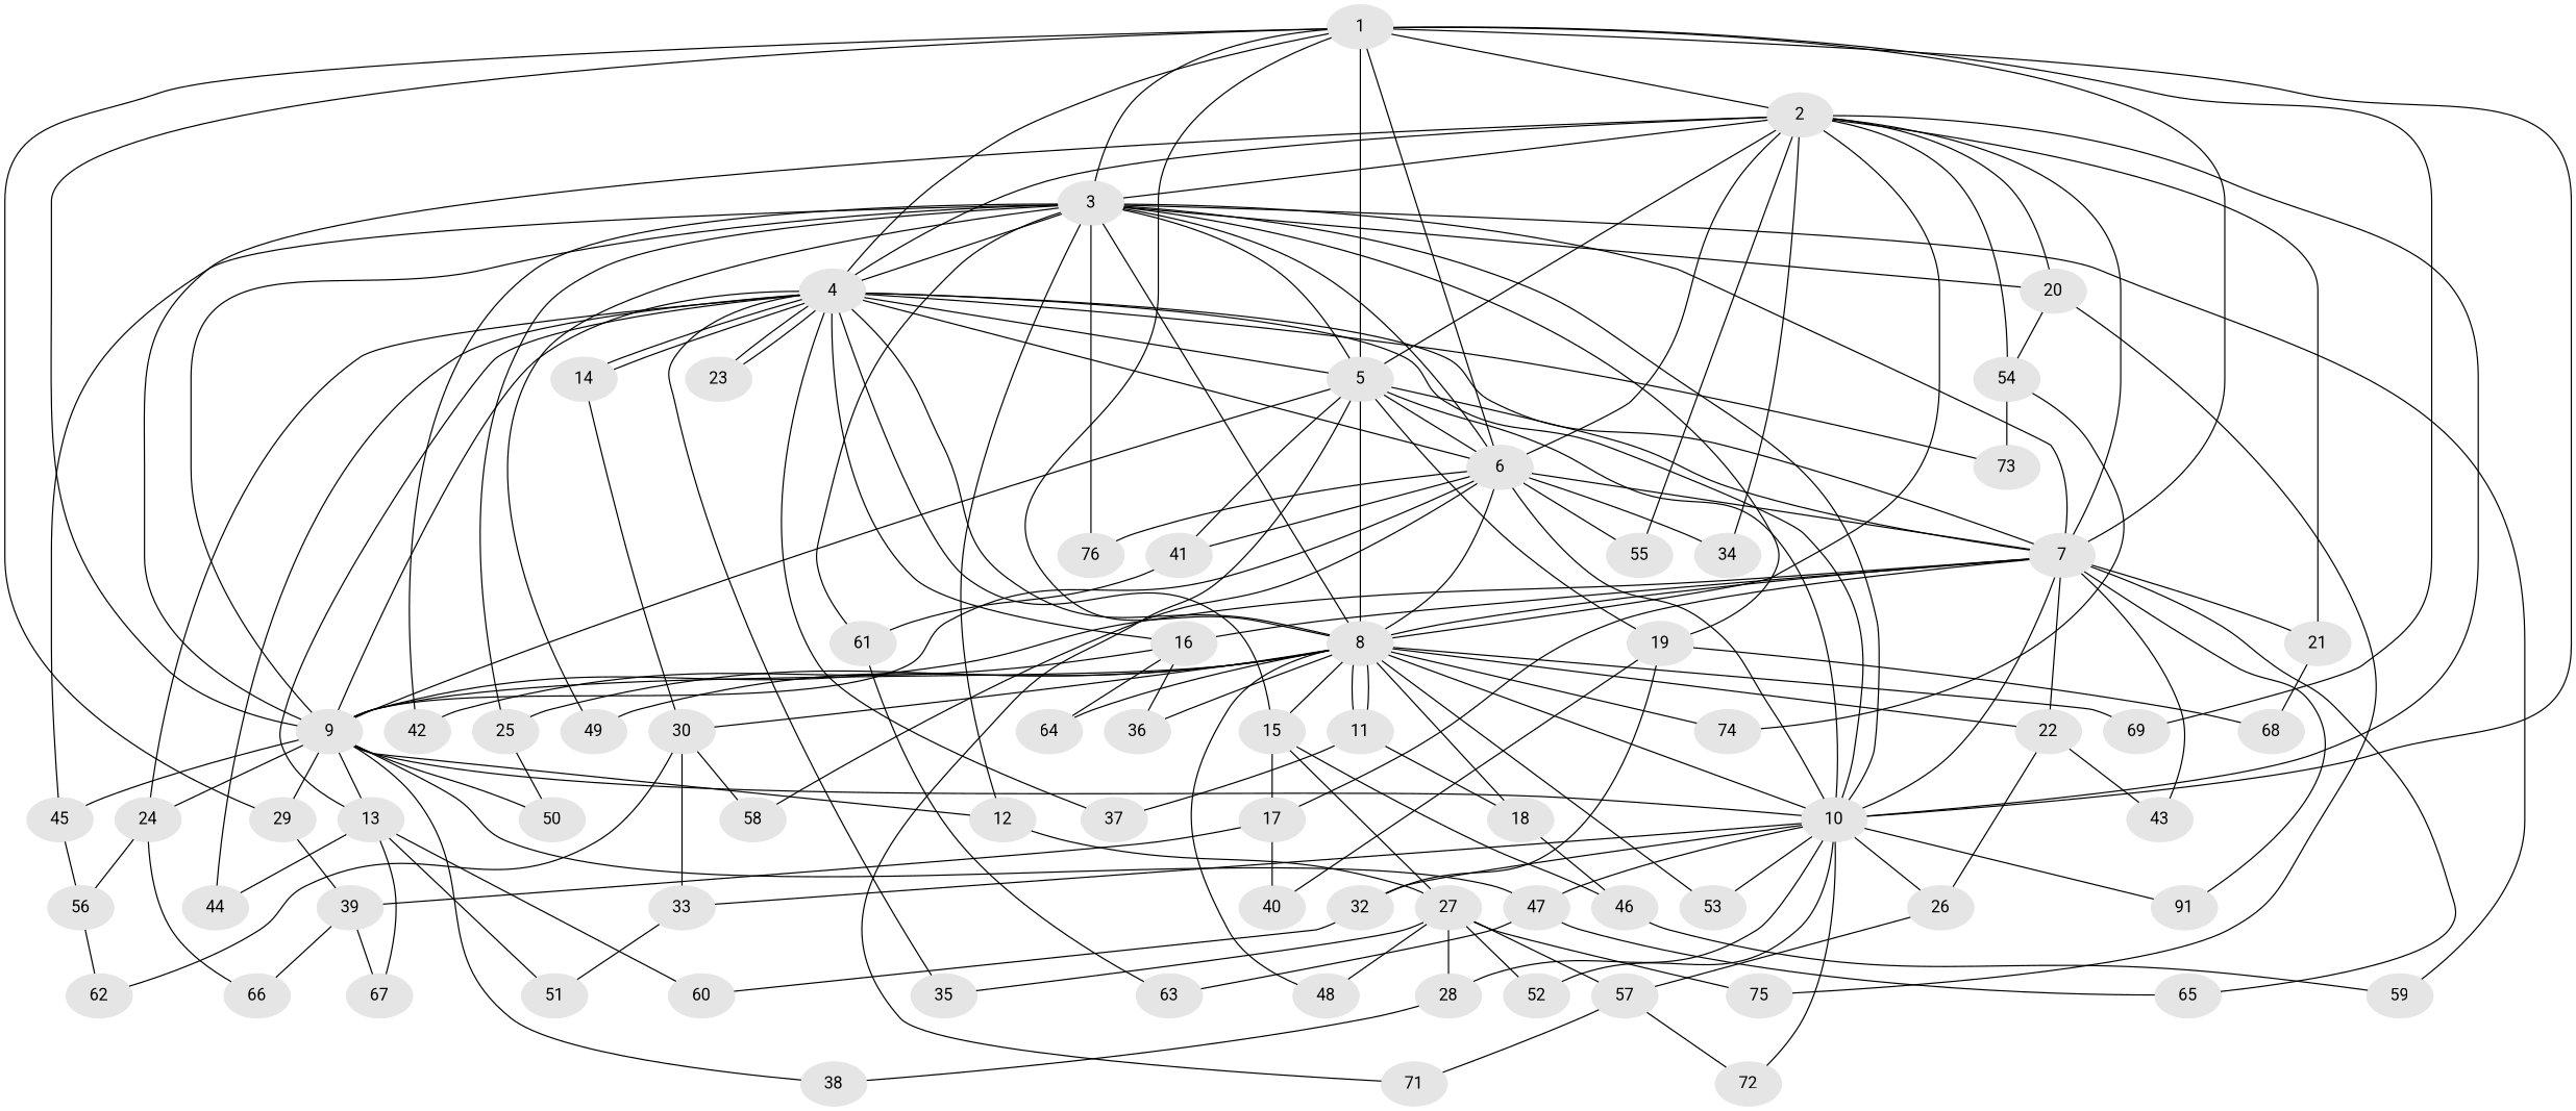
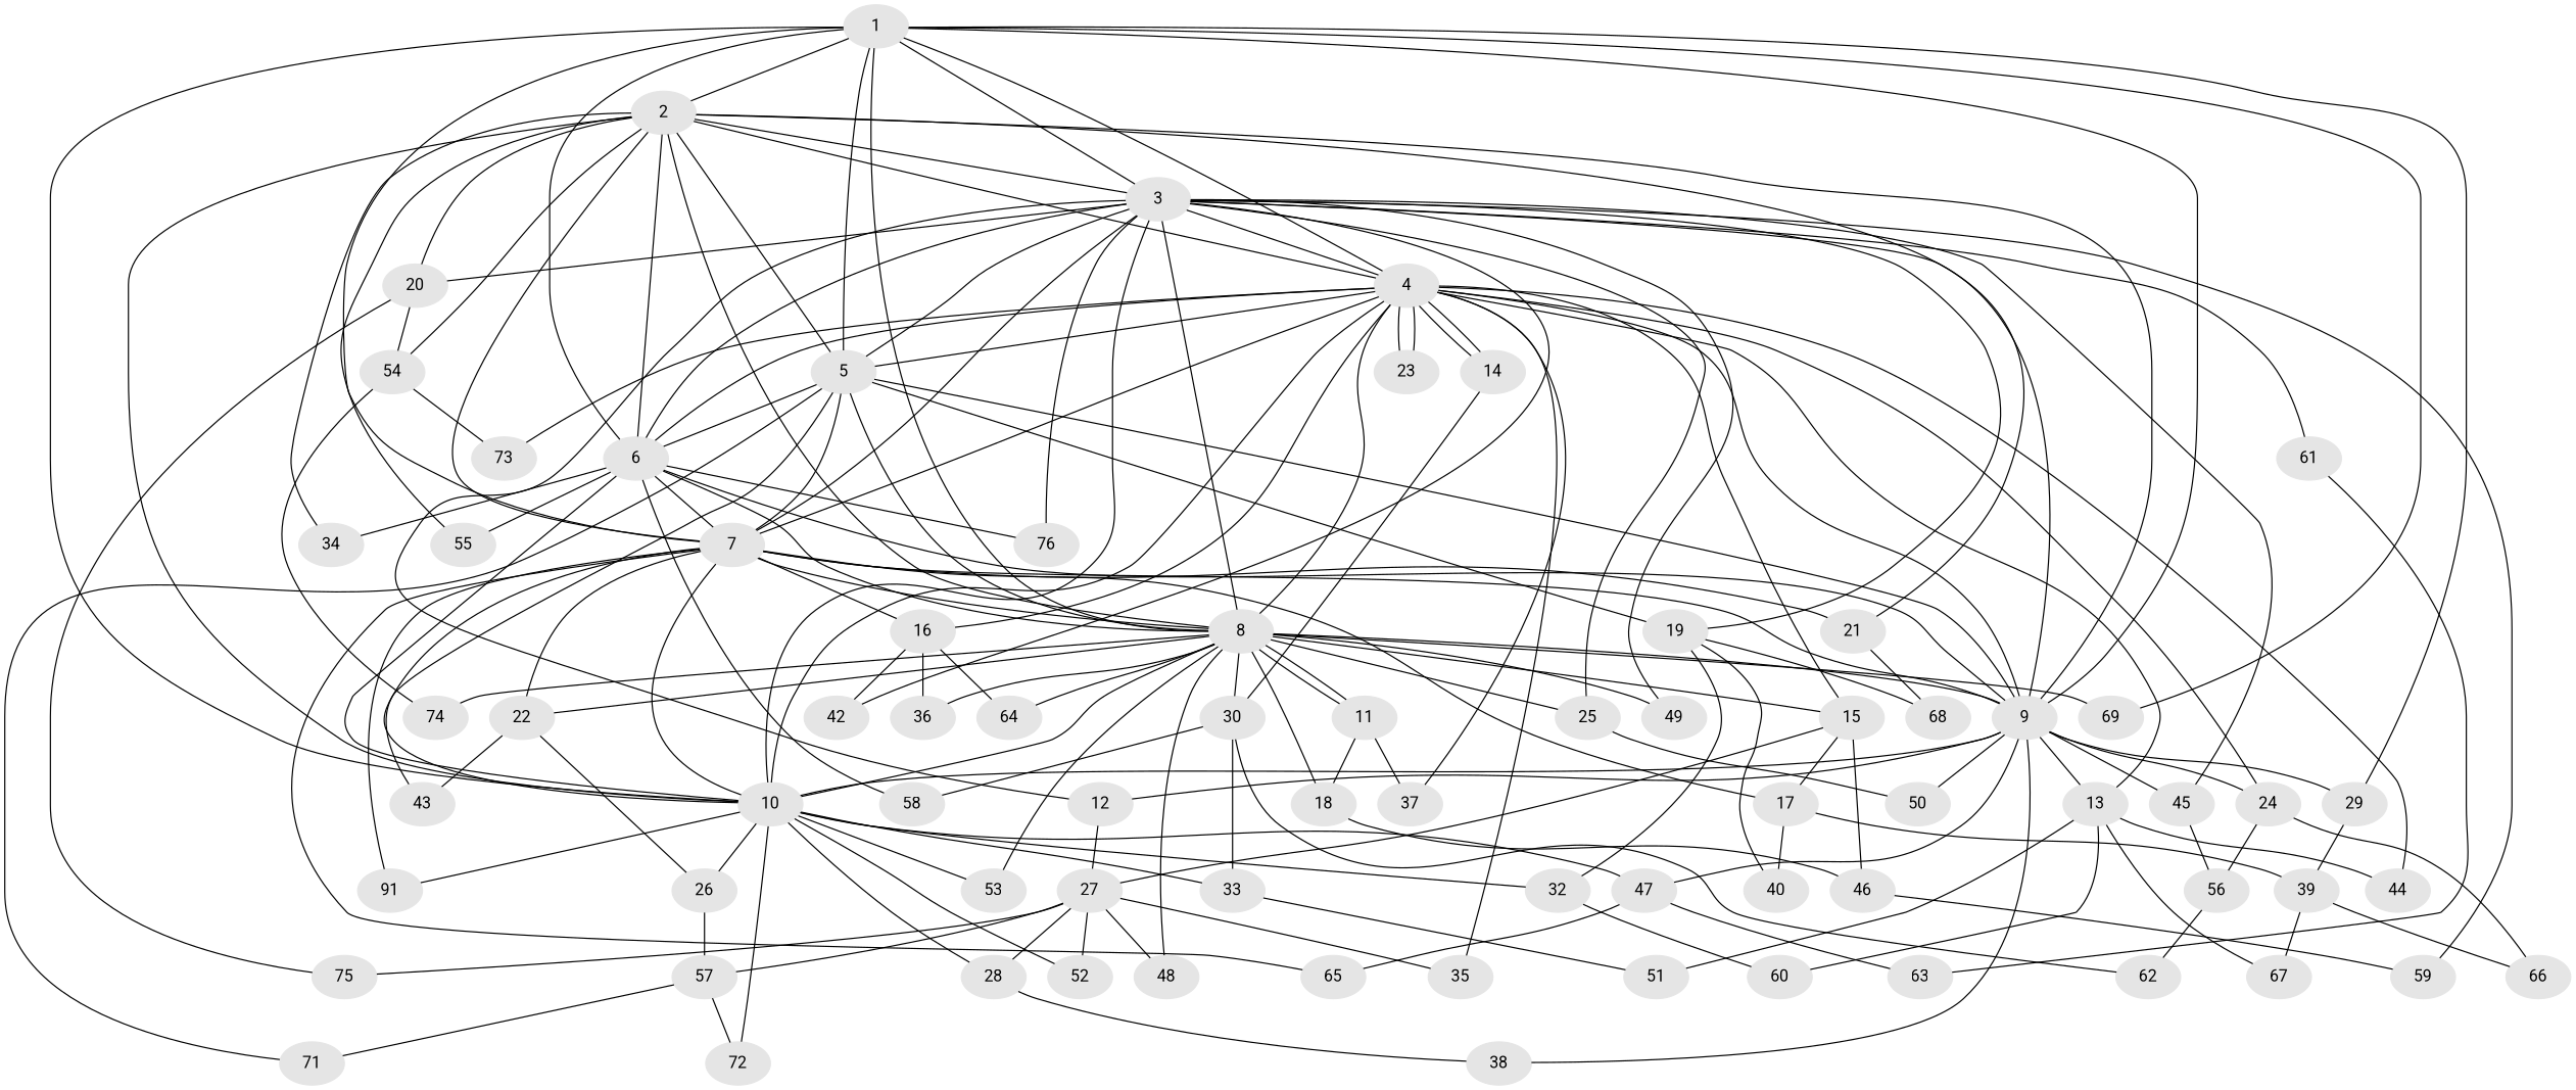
  graph {
    fontname=Roboto
    node [color=gray90 fontname=Roboto style=filled]
    edge [fontname=Roboto]
    1
    2
    3
    4
    5
    6
    7
    8
    9
    10
    29
    69
    20
    21
    34
    54
    55
    12
    19
    25
    42
    45
    49
    59
    61
    76
    13
    14
    15
    16
    23
    24
    35
    37
    44
    73
-   41
    71
    58
    17
    22
    n42 [label=91]
    43
    65
    11
    18
    30
    36
    48
    53
    64
    74
    38
    47
    50
    26
    28
    32
    33
    52
    72
    39
    75
    68
    27
    40
    56
    63
    51
    60
    67
    46
    66
    62
    57
    1 -- 2
    1 -- 3
    1 -- 4
    1 -- 5
    1 -- 6
    1 -- 7
    1 -- 8
    1 -- 9
    1 -- 10
    1 -- 29
    1 -- 69
    2 -- 3
    2 -- 4
    2 -- 5
    2 -- 6
    2 -- 7
    2 -- 8
    2 -- 9
    2 -- 10
    2 -- 20
    2 -- 21
    2 -- 34
    2 -- 54
    2 -- 55
    3 -- 4
    3 -- 5
    3 -- 6
    3 -- 7
    3 -- 8
    3 -- 9
    3 -- 10
    3 -- 20
    3 -- 12
    3 -- 19
    3 -- 25
    3 -- 42
    3 -- 45
    3 -- 49
    3 -- 59
    3 -- 61
    3 -- 76
    4 -- 5
    4 -- 6
    4 -- 7
    4 -- 8
    4 -- 9
    4 -- 10
    4 -- 13
    4 -- 14
    4 -- 14
    4 -- 15
    4 -- 16
    4 -- 23
    4 -- 23
    4 -- 24
    4 -- 35
    4 -- 37
    4 -- 44
    4 -- 73
    5 -- 6
    5 -- 7
    5 -- 8
    5 -- 9
    5 -- 10
    5 -- 19
-   5 -- 41
    5 -- 71
    6 -- 7
    6 -- 8
    6 -- 9
    6 -- 10
    6 -- 34
    6 -- 55
    6 -- 76
-   6 -- 41
    6 -- 58
    7 -- 8
    7 -- 9
    7 -- 10
    7 -- 21
    7 -- 16
    7 -- 17
    7 -- 22
    7 -- n42
    7 -- 43
    7 -- 65
    8 -- 9
    8 -- 10
    8 -- 69
    8 -- 25
    8 -- 49
    8 -- 15
    8 -- 22
    8 -- 11
    8 -- 11
    8 -- 18
    8 -- 30
    8 -- 36
    8 -- 48
    8 -- 53
    8 -- 64
    8 -- 74
    9 -- 10
    9 -- 29
    9 -- 12
    9 -- 45
    9 -- 13
    9 -- 24
    9 -- 38
    9 -- 47
    9 -- 50
    10 -- n42
    10 -- 53
    10 -- 47
    10 -- 26
    10 -- 28
    10 -- 32
    10 -- 33
    10 -- 52
    10 -- 72
    29 -- 39
    20 -- 54
    20 -- 75
    21 -- 68
    54 -- 73
    54 -- 74
    12 -- 27
    19 -- 32
    19 -- 68
    19 -- 40
    25 -- 50
    45 -- 56
    61 -- 63
    13 -- 44
    13 -- 51
    13 -- 60
    13 -- 67
    14 -- 30
    15 -- 17
    15 -- 27
    15 -- 46
    16 -- 42
    16 -- 36
    16 -- 64
    24 -- 56
    24 -- 66
-   41 -- 61
    17 -- 39
    17 -- 40
    22 -- 43
    22 -- 26
    11 -- 37
    11 -- 18
    18 -- 46
    30 -- 58
    30 -- 33
    30 -- 62
    47 -- 65
    47 -- 63
    26 -- 57
    28 -- 38
    32 -- 60
    33 -- 51
    39 -- 67
    39 -- 66
    27 -- 35
    27 -- 48
    27 -- 28
    27 -- 52
    27 -- 75
    27 -- 57
    56 -- 62
    46 -- 59
    57 -- 71
    57 -- 72
  }
